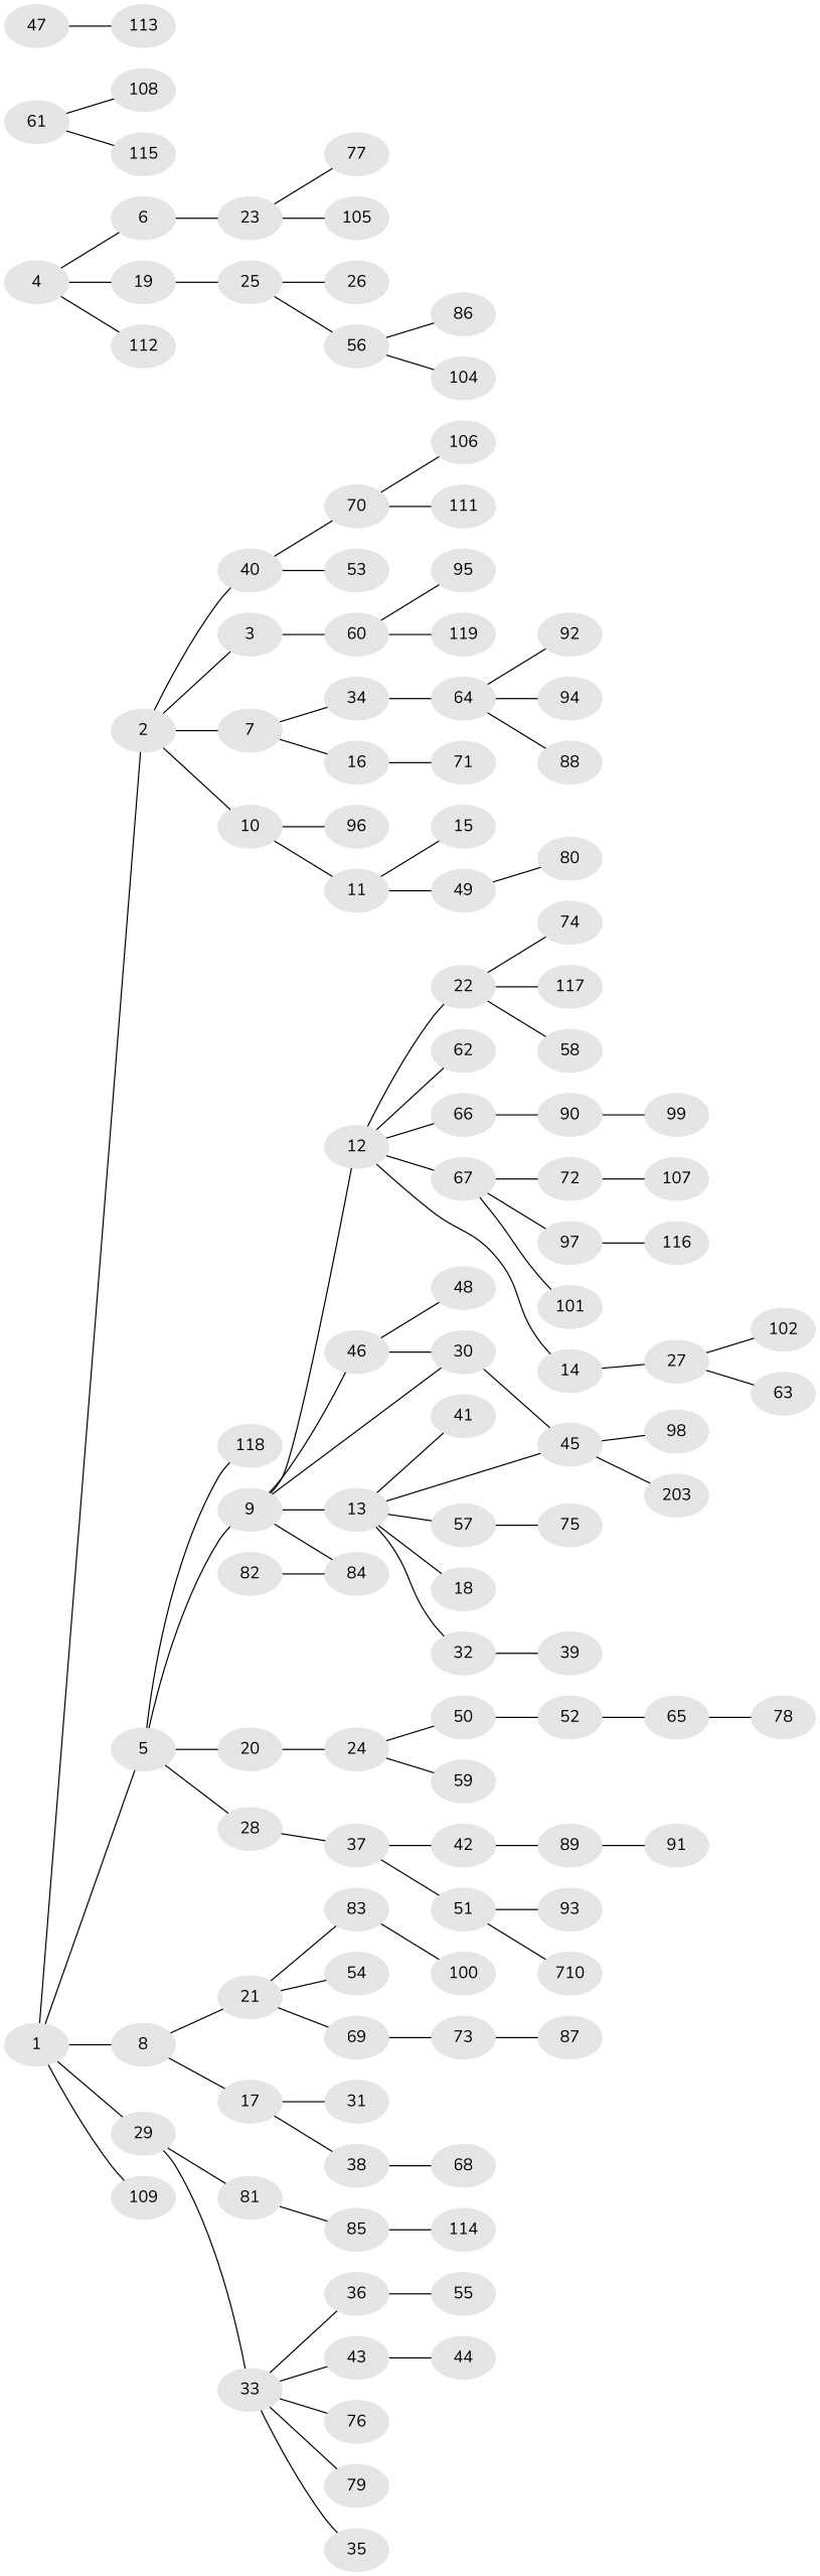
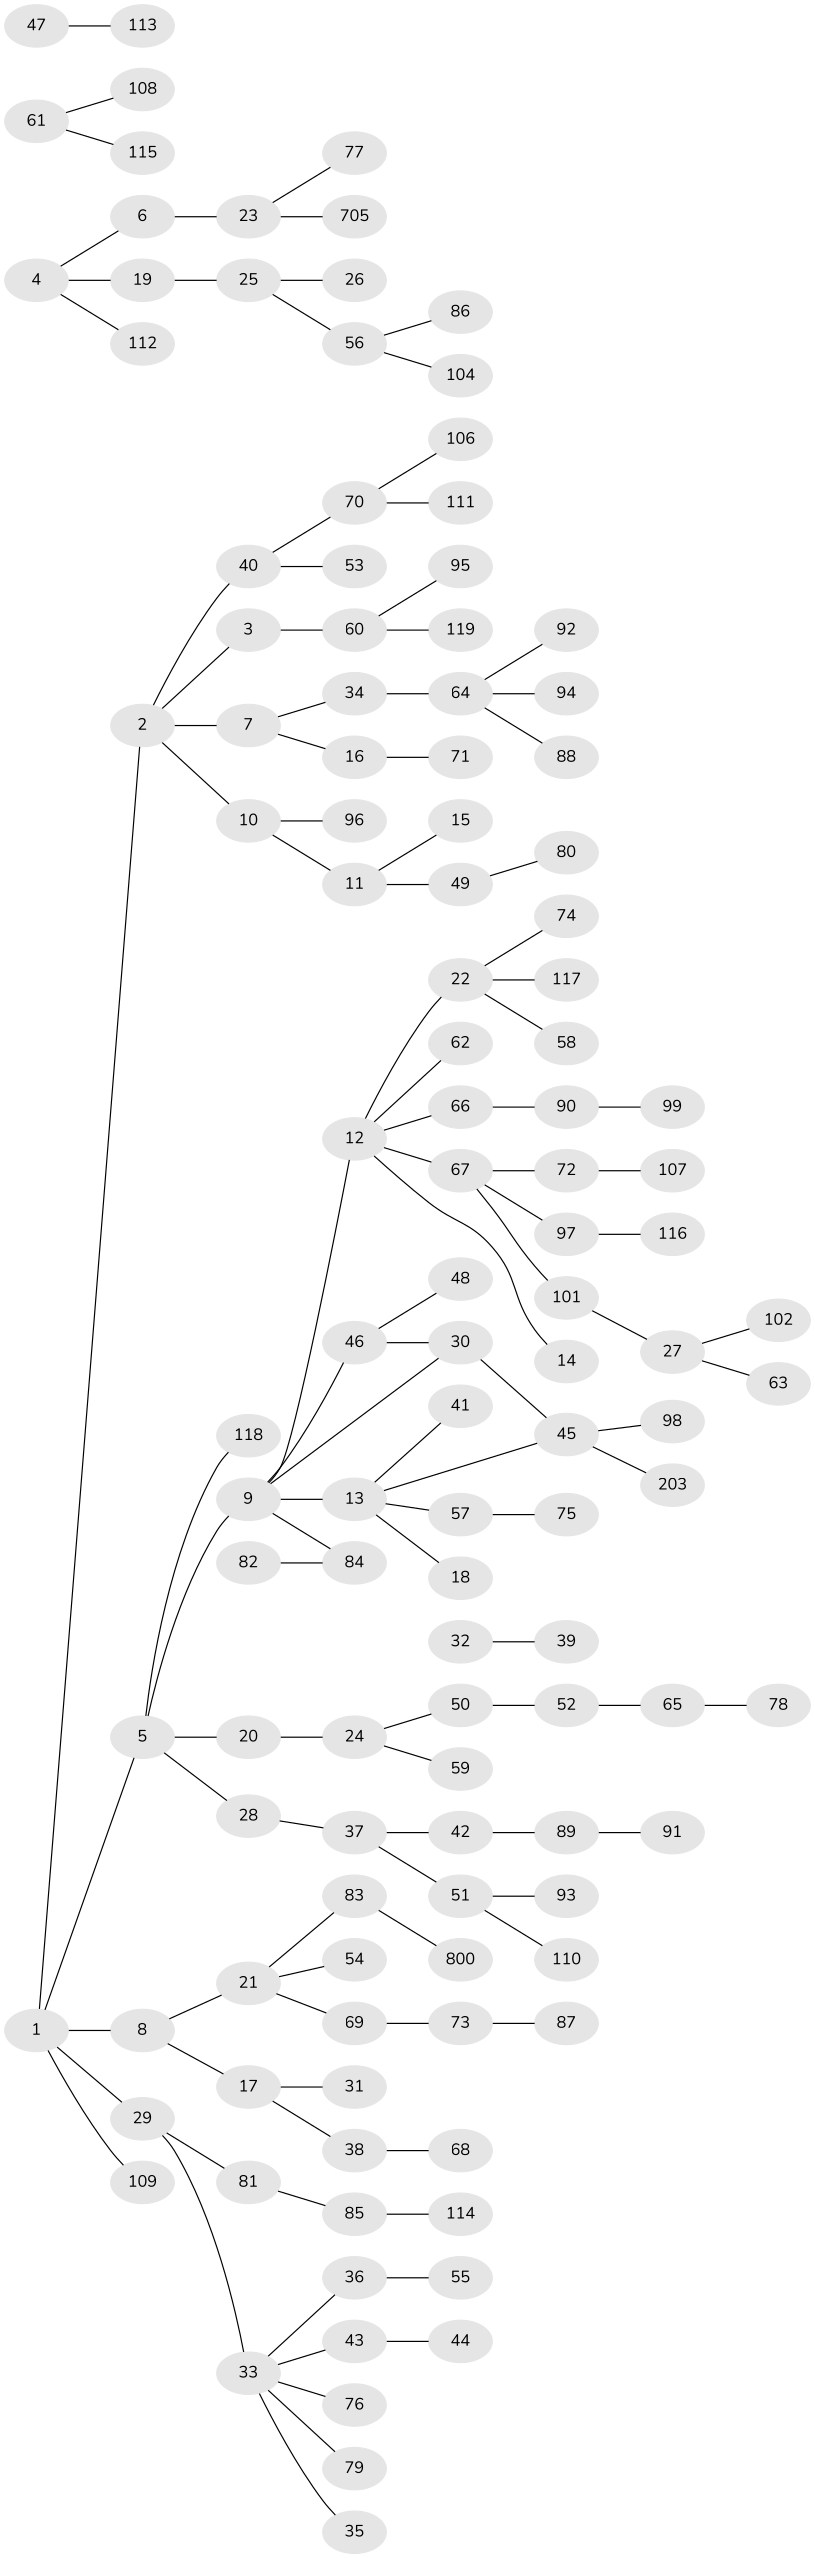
  graph {
    fontname=Nunito
    rankdir=LR
    node [color=gray90 fontname=Nunito style=filled]
    edge [fontname=Nunito]
    1
    2
    5
    8
    29
    109
    3
    7
    10
    40
    9
    20
    28
    118
    17
    21
    33
    81
    60
    4
    6
    19
    112
    16
    34
    11
    96
    53
    70
    95
    119
    23
    25
    12
    13
    30
    46
    84
    24
    37
    77
-   105
+   105 [label=705]
    71
    64
    31
    38
    54
    69
    83
    14
    22
    62
    66
    67
    18
    32
    41
    57
    45
    48
    82
    15
    49
    80
    27
    58
    74
    117
    90
    72
    97
    101
    39
    75
    61
    108
    115
    63
    102
    68
    26
    56
    50
    59
    73
-   100
+   100 [label=800]
    52
    86
    104
    42
    51
    35
    36
    43
    76
    79
    85
    98
    n99 [label=203]
    55
    44
    88
    92
    94
    89
    93
-   110 [label=710]
+   110
    106
    111
    91
    47
    113
    65
    78
    99
    107
    116
    87
    114
    1 -- 2
    1 -- 5
    1 -- 8
    1 -- 29
    1 -- 109
    2 -- 3
    2 -- 7
    2 -- 10
    2 -- 40
    5 -- 9
    5 -- 20
    5 -- 28
    5 -- 118
    8 -- 17
    8 -- 21
    29 -- 33
    29 -- 81
    3 -- 60
    7 -- 16
    7 -- 34
    10 -- 11
    10 -- 96
    40 -- 53
    40 -- 70
    9 -- 12
    9 -- 13
    9 -- 30
    9 -- 46
    9 -- 84
    20 -- 24
    28 -- 37
    17 -- 31
    17 -- 38
    21 -- 54
    21 -- 69
    21 -- 83
    33 -- 35
    33 -- 36
    33 -- 43
    33 -- 76
    33 -- 79
    81 -- 85
    60 -- 95
    60 -- 119
    4 -- 6
    4 -- 19
    4 -- 112
    6 -- 23
    19 -- 25
    16 -- 71
    34 -- 64
    11 -- 15
    11 -- 49
    70 -- 106
    70 -- 111
    23 -- 77
    23 -- 105
    25 -- 26
    25 -- 56
    12 -- 14
    12 -- 22
    12 -- 62
    12 -- 66
    12 -- 67
    13 -- 18
-   13 -- 32
    13 -- 41
    13 -- 57
    13 -- 45
    30 -- 45
    46 -- 30
    46 -- 48
    24 -- 50
    24 -- 59
    37 -- 42
    37 -- 51
    64 -- 88
    64 -- 92
    64 -- 94
    38 -- 68
    69 -- 73
    83 -- 100
-   14 -- 27
+   101 -- 27
    22 -- 58
    22 -- 74
    22 -- 117
    66 -- 90
    67 -- 72
    67 -- 97
    67 -- 101
    32 -- 39
    57 -- 75
    45 -- 98
    45 -- n99
    82 -- 84
    49 -- 80
    27 -- 63
    27 -- 102
    90 -- 99
    72 -- 107
    97 -- 116
    61 -- 108
    61 -- 115
    56 -- 86
    56 -- 104
    50 -- 52
    73 -- 87
    52 -- 65
    42 -- 89
    51 -- 93
    51 -- 110
    36 -- 55
    43 -- 44
    85 -- 114
    89 -- 91
    47 -- 113
    65 -- 78
  }
